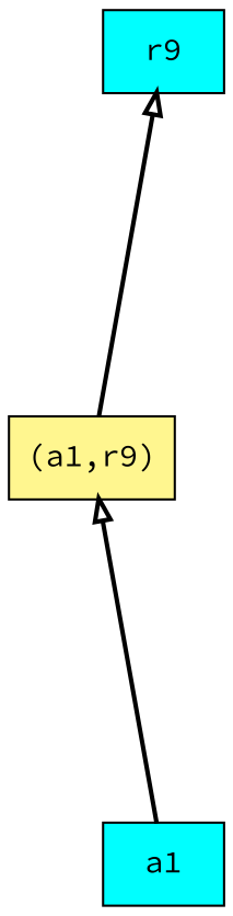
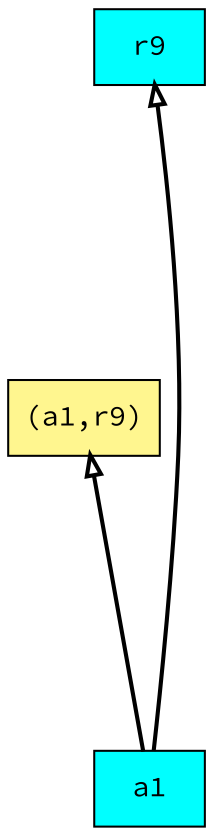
  digraph {
    fontname="Source Code Pro"
    rankdir=BT
    ranksep=2.0
    node [fillcolor=cyan fontname="Source Code Pro" shape=record style=filled]
    edge [arrowhead=onormal fontname="Source Code Pro" style=bold]
    n1 [fillcolor=khaki1 label="{(a1,r9)}"]
    n2 [label="{r9}"]
    n3 [label="{a1}"]
-   n1 -> n2
+   n3 -> n2
    n3 -> n1
  }
